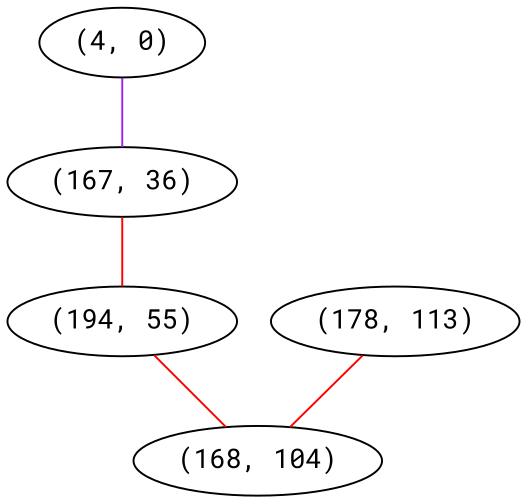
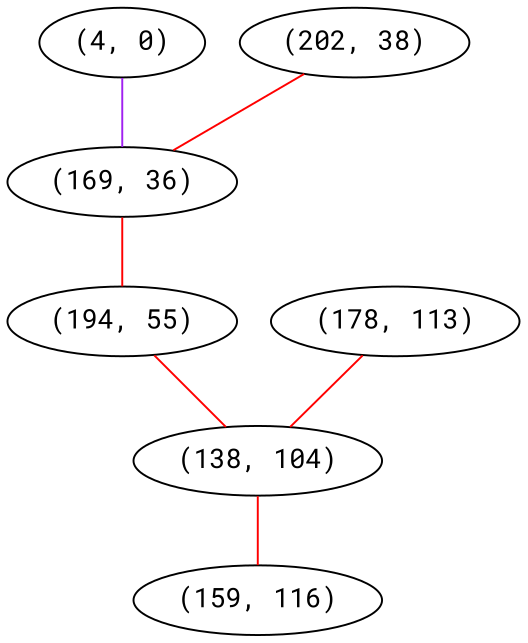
  graph {
    fontname="Roboto Mono"
    node [fontname="Roboto Mono"]
    edge [color=red fontname="Roboto Mono" weight=1]
    n1 [label="(4, 0)"]
-   "(169, 36)" [label="(167, 36)"]
+   "(169, 36)"
    "(194, 55)"
-   "(168, 104)"
+   "(202, 38)"
+   "(168, 104)" [label="(138, 104)"]
    "(178, 113)"
+   "(159, 116)"
    n1 -- "(169, 36)" [color=purple weight=4]
    "(169, 36)" -- "(194, 55)"
    "(194, 55)" -- "(168, 104)"
+   "(202, 38)" -- "(169, 36)"
+   "(168, 104)" -- "(159, 116)"
    "(178, 113)" -- "(168, 104)"
  }
